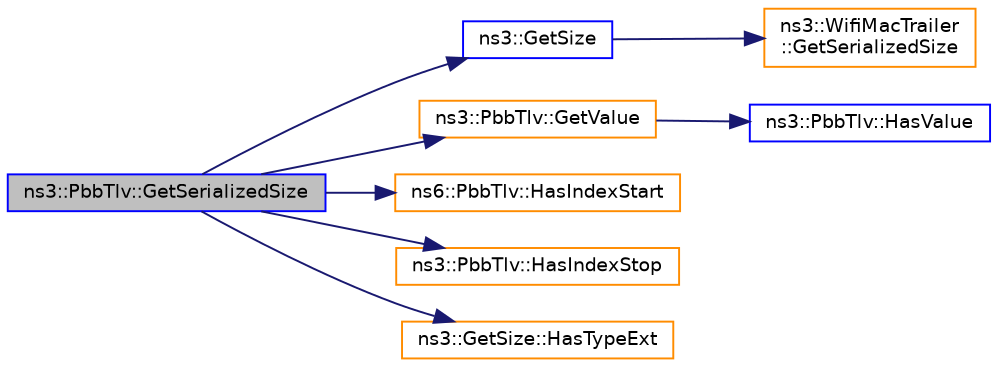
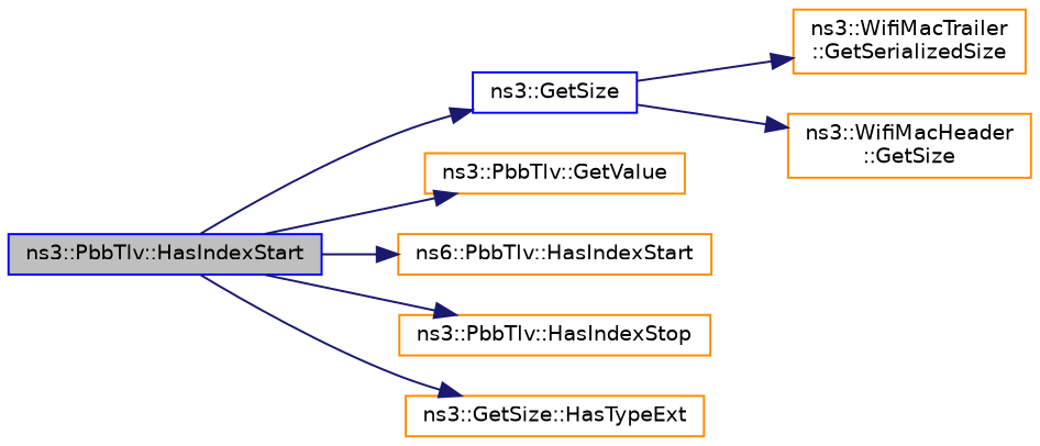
  digraph {
    rankdir=LR
    node [color=darkorange fillcolor=white fontname=Helvetica fontsize=10 shape=record style=filled]
    edge [color=midnightblue fontname=Helvetica fontsize=10 labelfontname=Helvetica labelfontsize=10 style=solid]
-   n1 [color=blue fillcolor=grey75 fontcolor=black height=0.2 label="ns3::PbbTlv::GetSerializedSize" width=0.4]
+   n1 [color=blue fillcolor=grey75 fontcolor=black height=0.2 label="ns3::PbbTlv::HasIndexStart" width=0.4]
    n2 [color=blue height=0.2 label="ns3::GetSize" width=0.4]
    n3 [height=0.2 label="ns3::PbbTlv::GetValue" width=0.4]
    n4 [height=0.2 label="ns6::PbbTlv::HasIndexStart" width=0.4]
    n5 [height=0.2 label="ns3::PbbTlv::HasIndexStop" width=0.4]
    n6 [height=0.2 label="ns3::GetSize::HasTypeExt" width=0.4]
    n7 [height=0.2 label="ns3::WifiMacTrailer\l::GetSerializedSize" width=0.4]
-   n9 [color=blue height=0.2 label="ns3::PbbTlv::HasValue" width=0.4]
+   n8 [height=0.2 label="ns3::WifiMacHeader\l::GetSize" width=0.4]
    n1 -> n2
    n1 -> n3
    n1 -> n4
    n1 -> n5
    n1 -> n6
    n2 -> n7
-   n3 -> n9
+   n2 -> n8
  }
